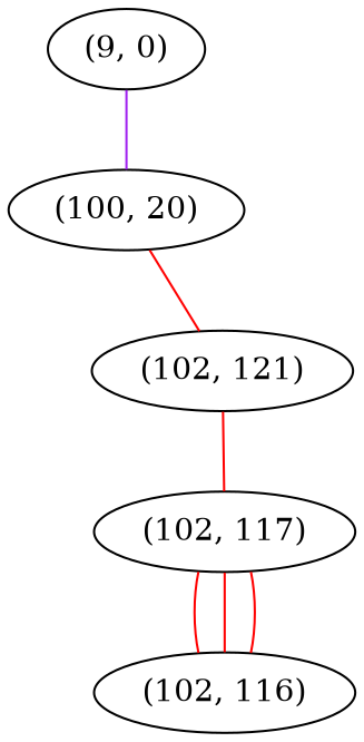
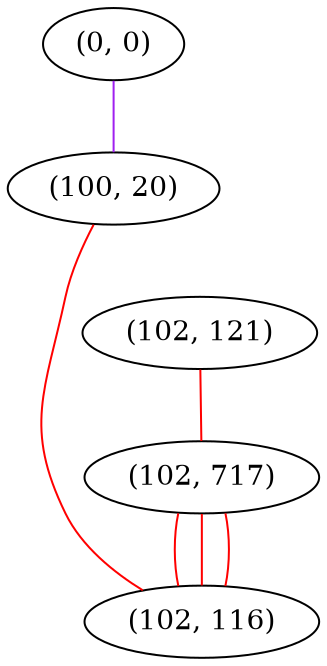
  graph {
    edge [color=red weight=1]
    n1 [label="(100, 20)"]
-   "(0, 0)" [label="(9, 0)"]
+   "(0, 0)"
    "(102, 116)"
    n4 [label="(102, 121)"]
-   "(102, 117)"
-   n1 -- n4
+   "(102, 117)" [label="(102, 717)"]
+   n1 -- "(102, 116)"
    "(0, 0)" -- n1 [color=purple weight=4]
    n4 -- "(102, 117)"
    "(102, 117)" -- "(102, 116)"
    "(102, 117)" -- "(102, 116)"
    "(102, 117)" -- "(102, 116)"
  }
